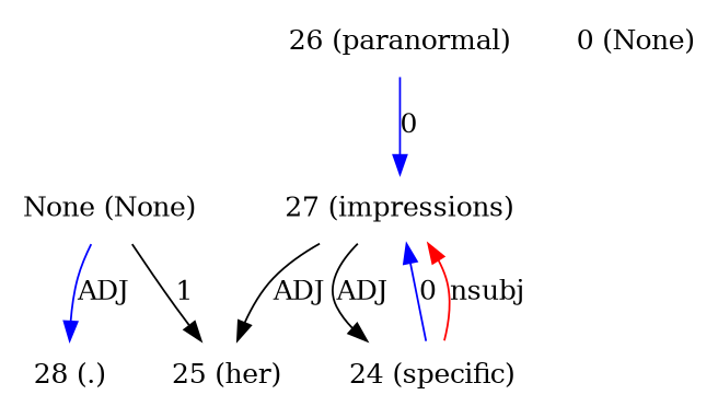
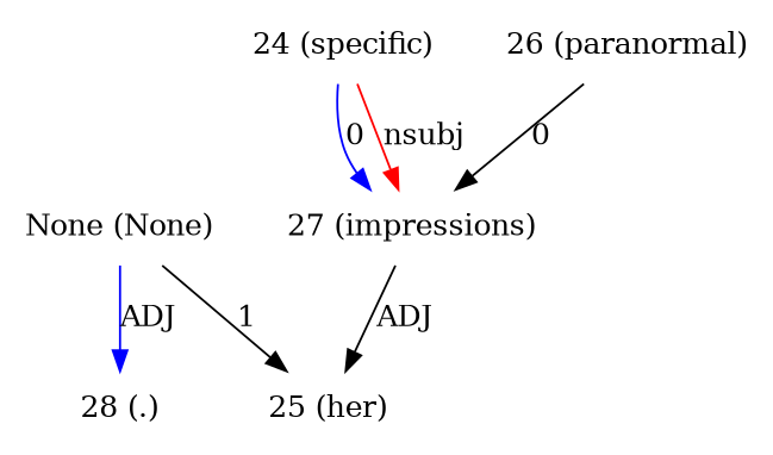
  digraph {
    node [shape=plaintext]
    edge [dir=forward]
    n1 [label="None (None)"]
    n2 [label="28 (.)"]
    n3 [label="25 (her)"]
    n4 [label="27 (impressions)"]
    n5 [label="24 (specific)"]
    n6 [label="26 (paranormal)"]
-   n7 [label="0 (None)"]
    n1 -> n2 [color=blue label=ADJ]
    n1 -> n3 [label=1]
    n4 -> n3 [label=ADJ]
-   n4 -> n5 [label=ADJ]
    n5 -> n4 [color=blue label=0]
    n5 -> n4 [color=red label=nsubj]
-   n6 -> n4 [color=blue label=0]
+   n6 -> n4 [color=black label=0]
  }
